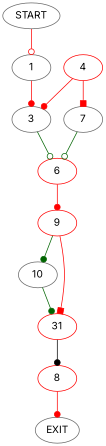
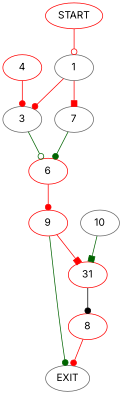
  digraph {
    fontname=Inter
    node [color=red fontname=Inter]
    edge [arrowhead=dot color=red fontname=Inter]
-   n1 [color=gray40 label=START]
+   n1 [label=START]
    1 [color=gray40]
    3 [color=gray40]
    n4 [color=gray40 label=EXIT]
    6
    4
    7 [color=gray40]
    9
    8
    10 [color=gray40]
    n11 [label=31]
    n1 -> 1 [arrowhead=odot]
    1 -> 3
    3 -> 6 [arrowhead=odot color=darkgreen]
    6 -> 9
    4 -> 3
-   4 -> 7 [arrowhead=box]
-   7 -> 6 [arrowhead=odot color=darkgreen]
-   9 -> 10 [color=darkgreen]
+   1 -> 7 [arrowhead=box]
+   7 -> 6 [color=darkgreen]
+   9 -> n4 [color=darkgreen]
    9 -> n11 [arrowhead=box]
    8 -> n4
-   10 -> n11 [color=darkgreen]
+   10 -> n11 [arrowhead=box color=darkgreen]
    n11 -> 8 [color=black]
  }
